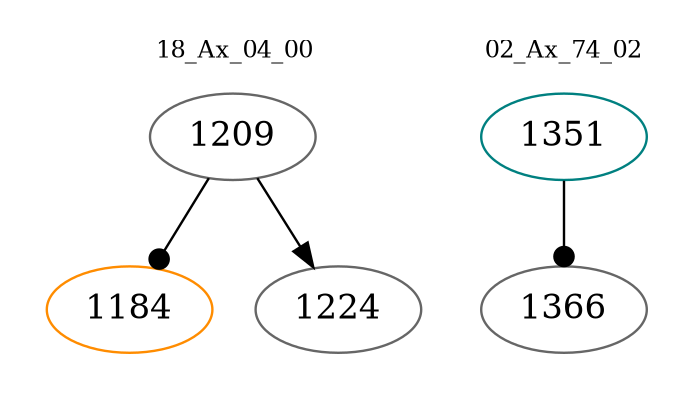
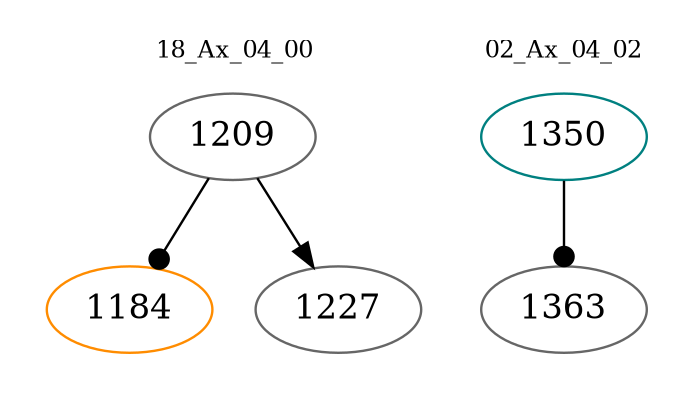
  digraph {
    node [color=gray40]
    edge [arrowhead=dot color=black]
    n1 [label=1209]
    n2 [color=darkorange label=1184]
-   n3 [label=1224]
-   n4 [color=teal label=1351]
-   n5 [label=1366]
+   n3 [label=1227]
+   n4 [color=teal label=1350]
+   n5 [label=1363]
    subgraph cluster_1 {
      color=white
      fontsize=10
      label="18_Ax_04_00"
      n1
      n2
      n3
    }
    subgraph cluster_2 {
      color=white
      fontsize=10
-     label="02_Ax_74_02"
+     label="02_Ax_04_02"
      n4
      n5
    }
    n1 -> n2
    n1 -> n3 [arrowhead=normal]
    n4 -> n5
  }
